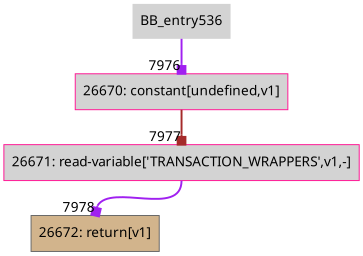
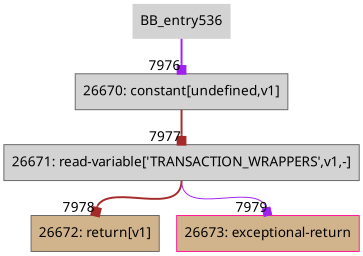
  digraph {
    fontname="Noto Sans"
    rankdir=TD
    node [color=gray40 fillcolor=lightgrey fontname="Noto Sans" shape=record style=filled]
    edge [arrowhead=box color=purple fontname="Noto Sans" headport=n style=bold tailport=s]
    n1 [label=BB_entry536 shape=none]
-   n2 [color=deeppink label="{26670: constant[undefined,v1]}"]
-   n3 [color=deeppink label="{26671: read-variable['TRANSACTION_WRAPPERS',v1,-]}"]
+   n2 [label="{26670: constant[undefined,v1]}"]
+   n3 [label="{26671: read-variable['TRANSACTION_WRAPPERS',v1,-]}"]
    n4 [fillcolor=tan label="{26672: return[v1]}"]
+   n5 [color=deeppink fillcolor=tan label="{26673: exceptional-return}"]
    n1 -> n2 [headlabel="    7976"]
    n2 -> n3 [color=brown headlabel="      7977"]
-   n3 -> n4 [headlabel="      7978"]
+   n3 -> n4 [color=brown headlabel="      7978"]
+   n3 -> n5 [headlabel="      7979" style=solid]
  }
